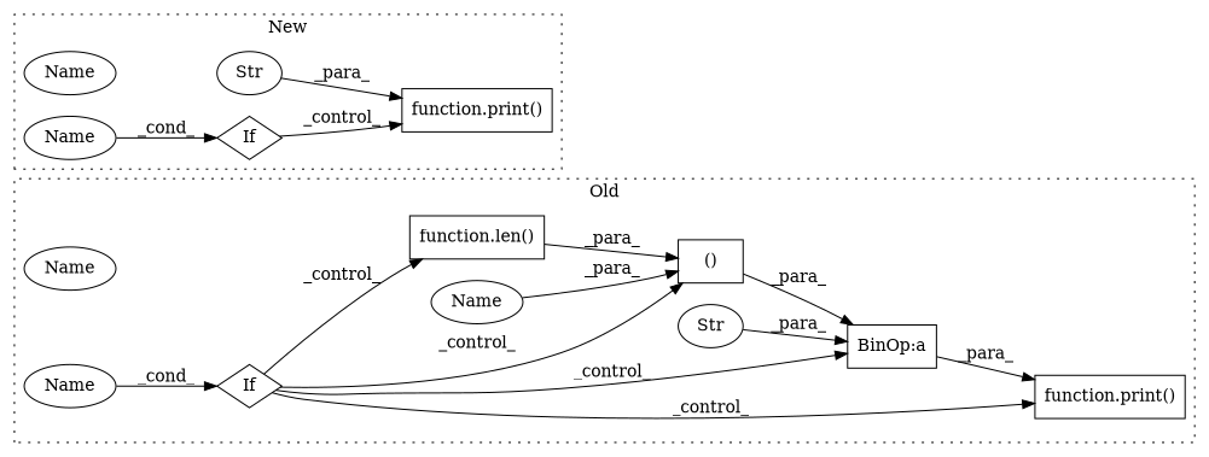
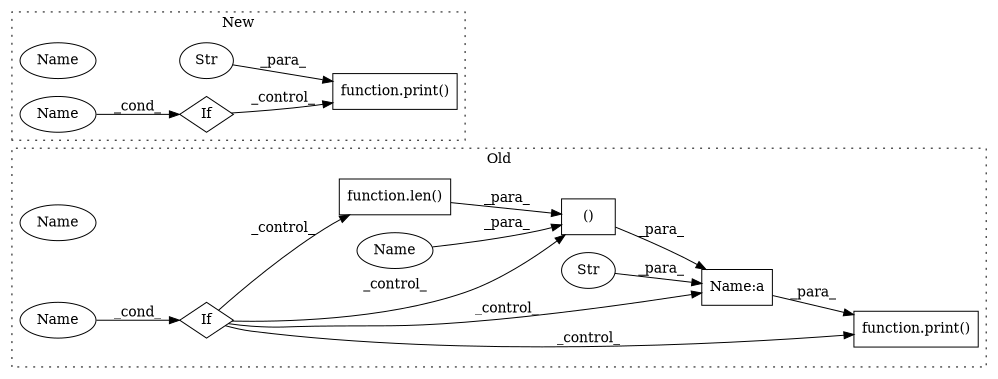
  digraph {
    rankdir=LR
    node [a=87 l=1 s=4895 shape=ellipse]
    n1 [a=75 l="4,1" label="function.len()" s="5028,5035" shape=box]
    n2 [a=75 l="6,1" label="function.print()" s="4906,5037" shape=box]
-   n3 [a=82 l=3 label="BinOp:a" s=5021 shape=box]
+   n3 [a=82 l=3 label="Name:a" s=5021 shape=box]
    n4 [a=54 l=10 label="()" s=5026 shape=box]
    n5 [a=66 l=109 label=Str s=4912]
    n6 [a=96 l=3 label=If s=4892 shape=diamond]
    n7 [label=Name]
    n8 [label=Name]
    n9 [label=Name s=5025]
    n10 [a=75 l="6,1" label="function.print()" s="5097,5202" shape=box]
    n11 [a=66 l=99 label=Str s=5103]
    n12 [a=96 l=3 label=If s=5083 shape=diamond]
    n13 [label=Name s=5086]
    n14 [label=Name s=5086]
    subgraph cluster_1 {
      label=Old
      style=dotted
      n1
      n2
      n3
      n4
      n5
      n6
      n7
      n8
      n9
    }
    subgraph cluster_2 {
      label=New
      style=dotted
      n10
      n11
      n12
      n13
      n14
    }
    n1 -> n4 [label=_para_]
    n3 -> n2 [label=_para_]
    n4 -> n3 [label=_para_]
    n5 -> n3 [label=_para_]
    n6 -> n1 [label=_control_]
    n6 -> n2 [label=_control_]
    n6 -> n3 [label=_control_]
    n6 -> n4 [label=_control_]
    n8 -> n6 [label=_cond_]
    n9 -> n4 [label=_para_]
    n11 -> n10 [label=_para_]
    n12 -> n10 [label=_control_]
    n14 -> n12 [label=_cond_]
  }
